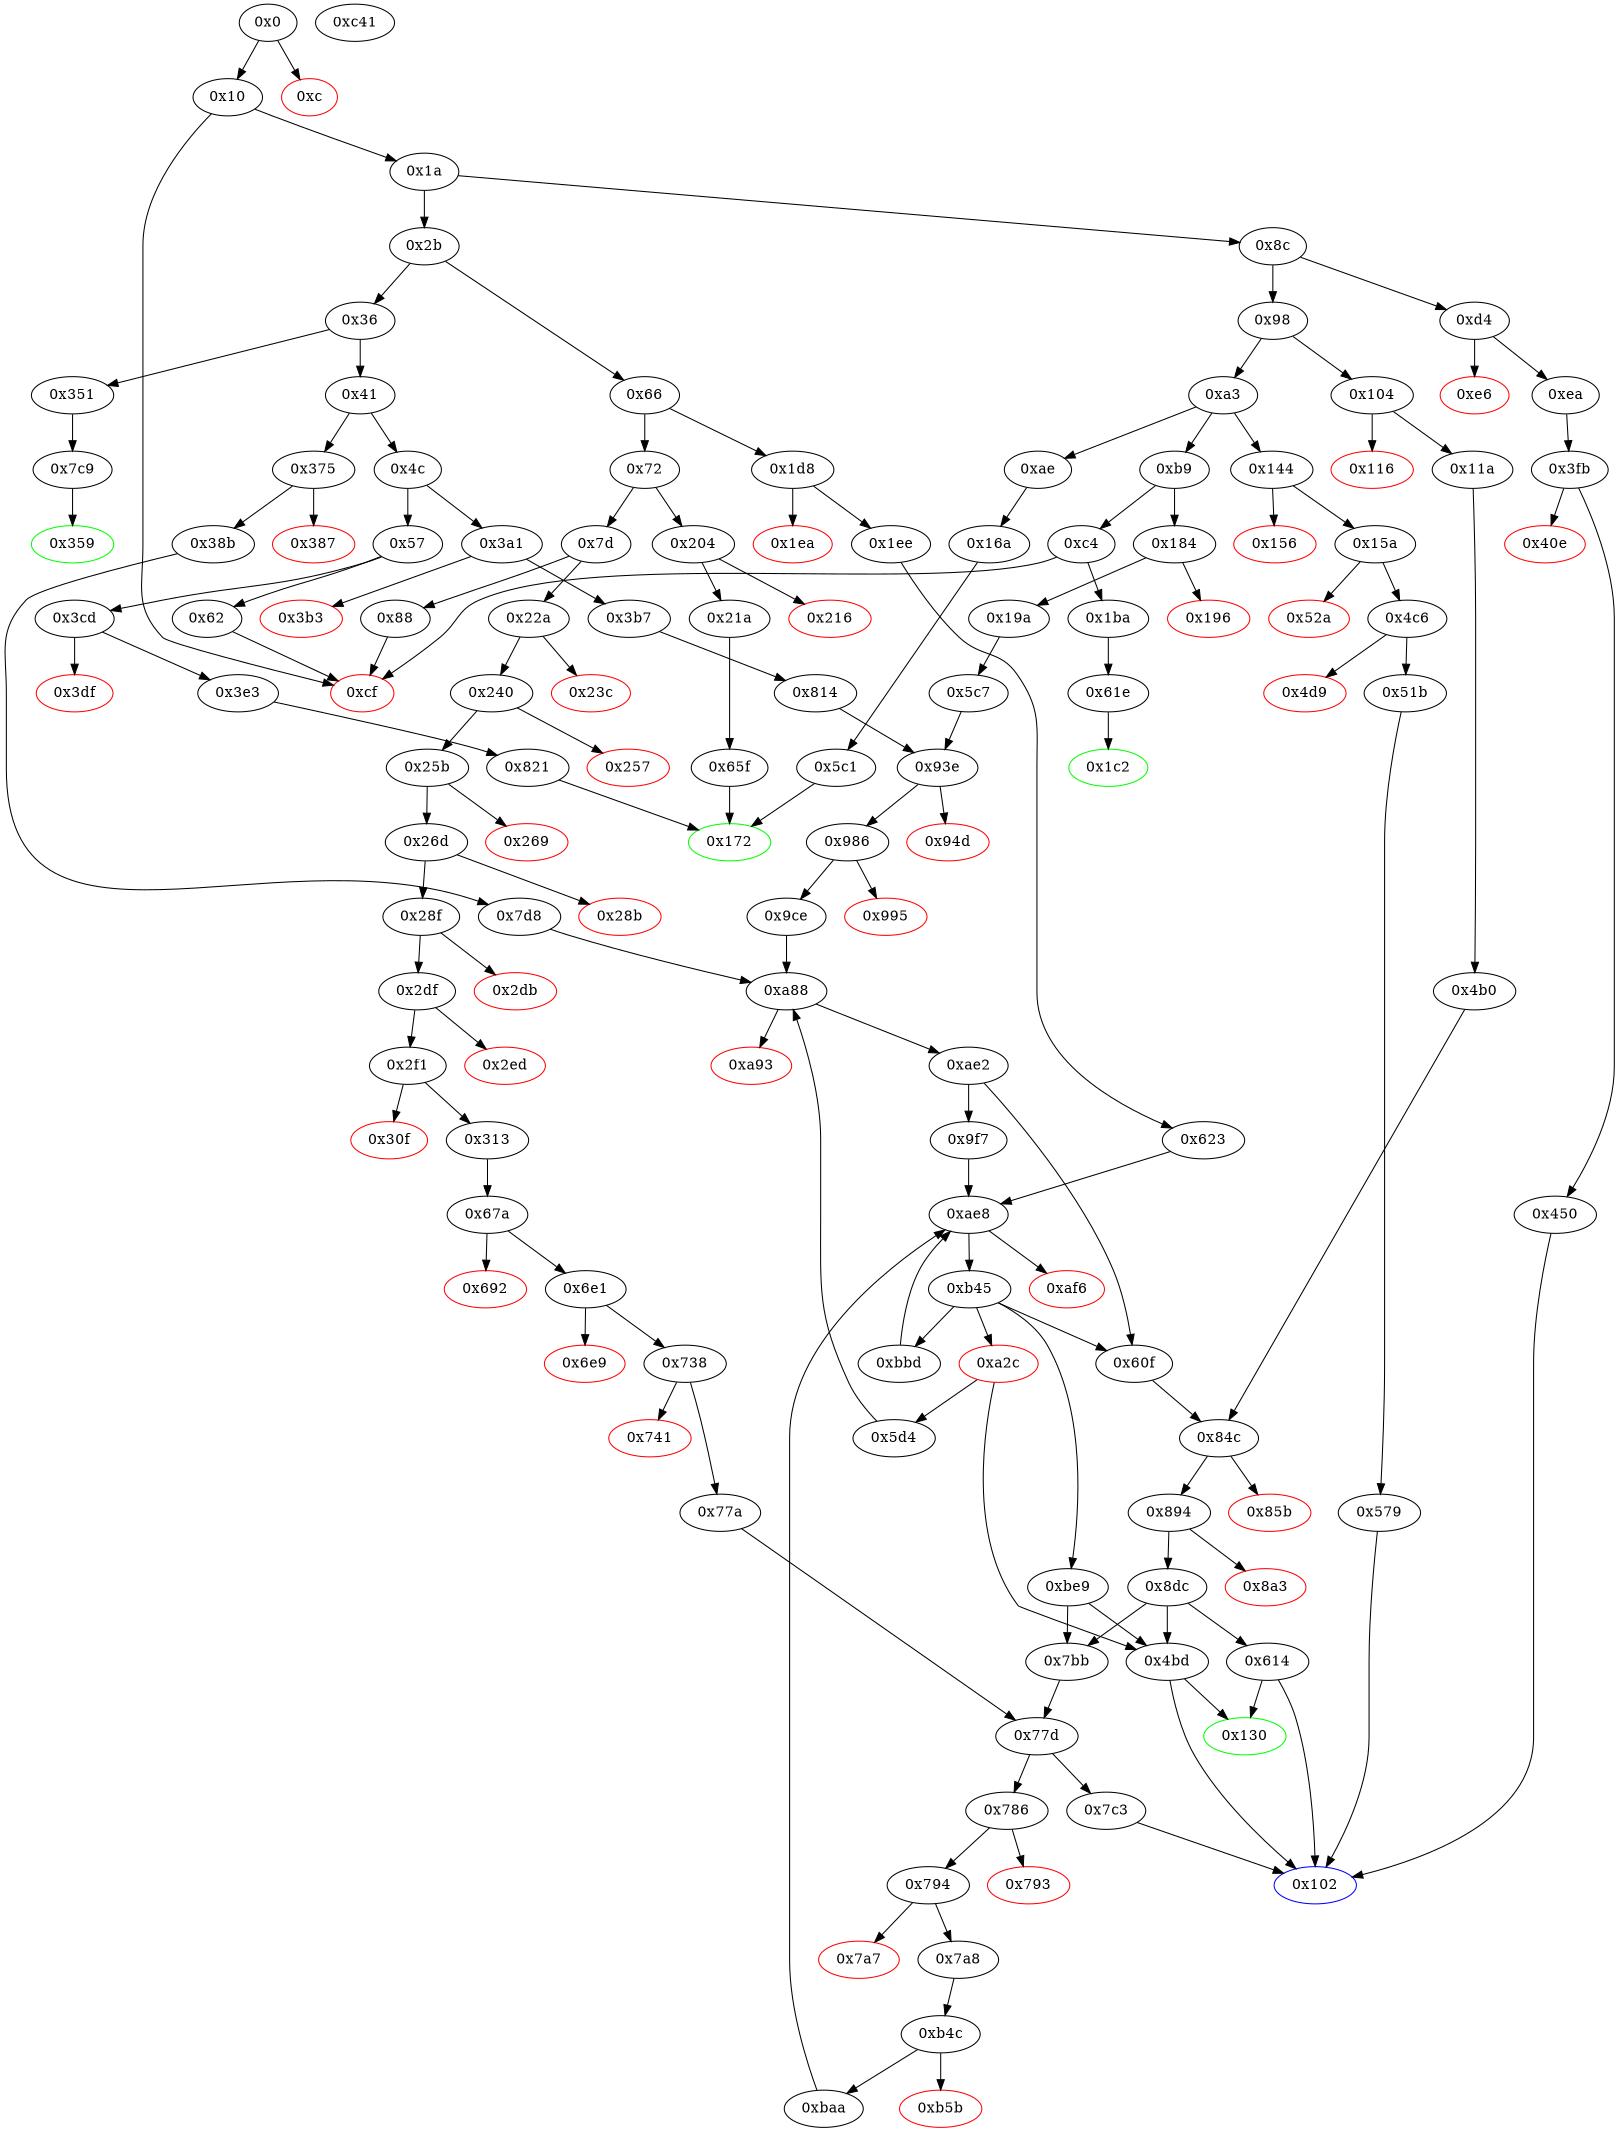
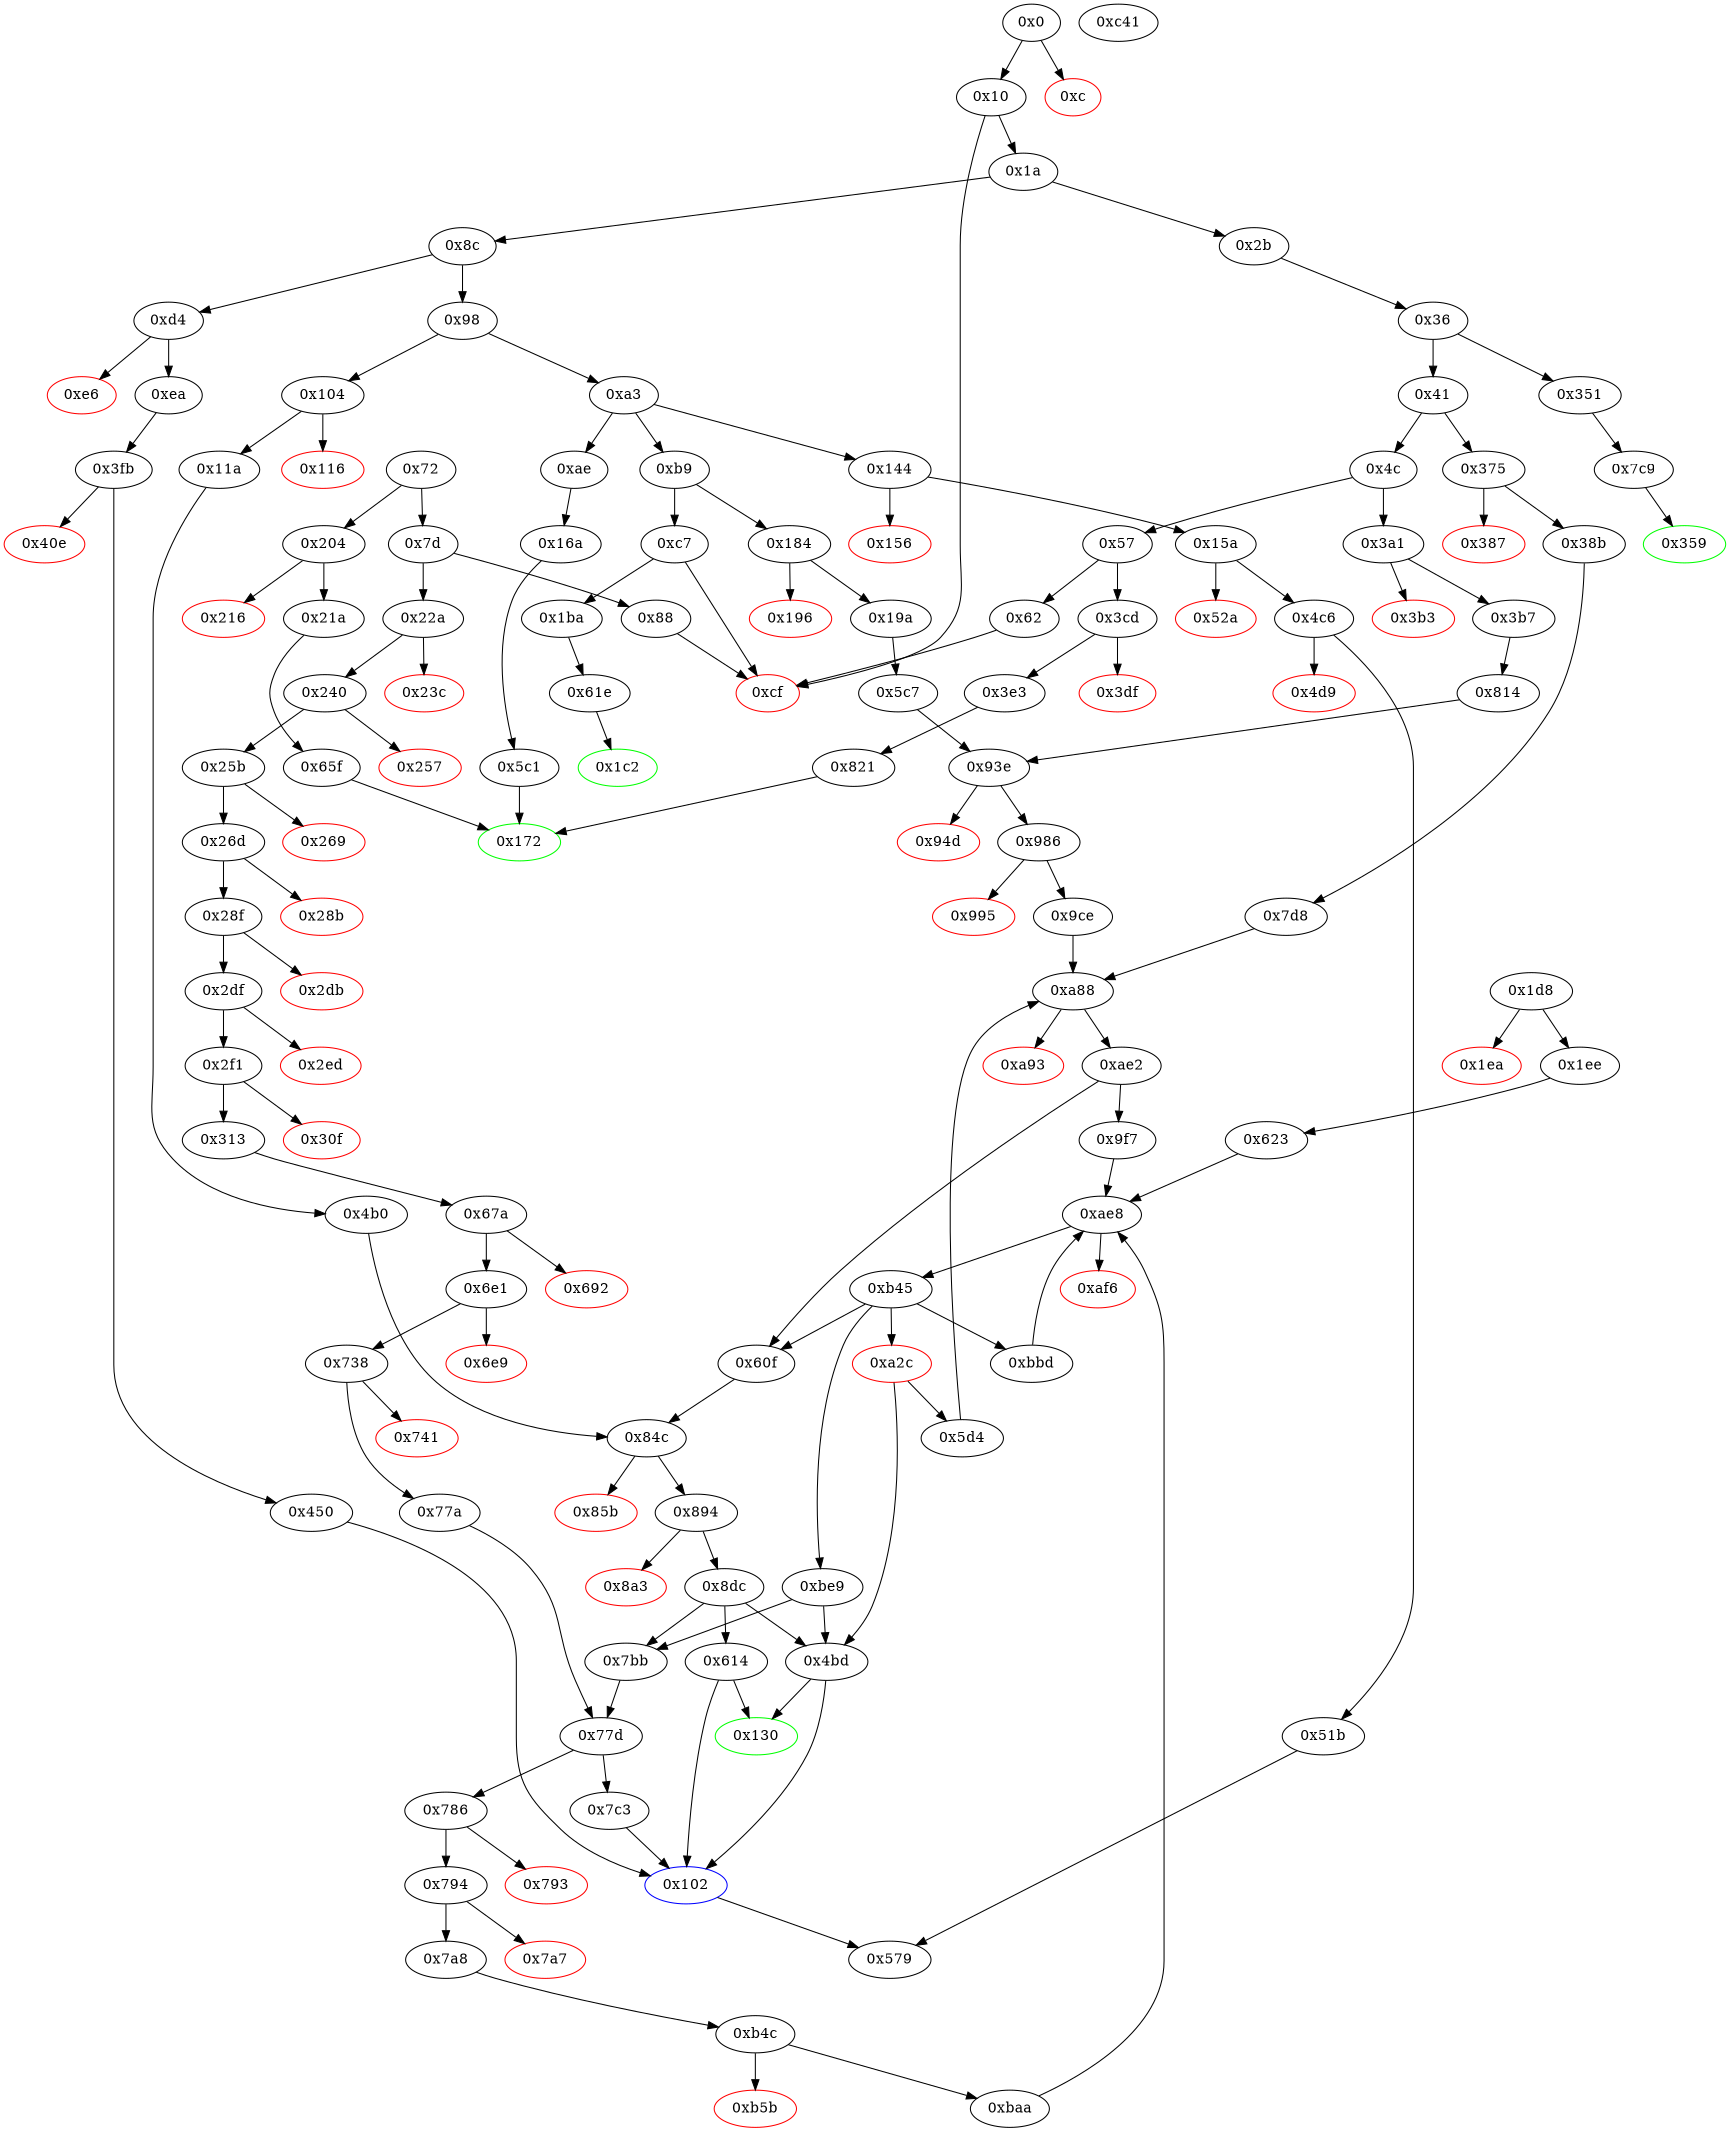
  strict digraph {
    node [fillcolor=white style=filled]
    "0x19a"
    "0x5c7"
    "0x93e"
    "0x8c"
    "0x98"
    "0xd4"
    "0x104"
    "0xa3"
    "0xea"
    "0xe6" [color=red]
    "0xb9"
    "0x184"
-   "0xc4"
+   "0xc4" [label="0xc7"]
    "0x196" [color=red]
    "0xcf" [color=red]
    "0x1ba"
    "0x116" [color=red]
    "0x11a"
    "0x144"
    "0xae"
    "0x85b" [color=red]
    "0x387" [color=red]
    "0x375"
    "0x38b"
    "0x7d8"
    "0x172" [color=green]
    "0x65f"
    "0x1a"
    "0x2b"
-   "0x66"
    "0x36"
    "0x3fb"
    "0x359" [color=green]
    "0x7a8"
    "0xb4c"
    "0xbaa"
    "0xb5b" [color=red]
    "0x9f7"
    "0xae8"
    "0xaf6" [color=red]
    "0xb45"
    "0x40e" [color=red]
    "0x450"
    "0x257" [color=red]
    "0x94d" [color=red]
    "0x986"
    "0x995" [color=red]
    "0x9ce"
    "0x3b3" [color=red]
    "0x77a"
    "0x77d"
    "0x786"
    "0x7c3"
    "0x216" [color=red]
    "0x3cd"
    "0x3e3"
    "0x3df" [color=red]
    "0x821"
    "0x62"
    "0x4b0"
    "0x156" [color=red]
    "0x15a"
    "0x16a"
    "0x2db" [color=red]
    "0x28f"
    "0x2df"
    "0x2ed" [color=red]
    "0x2f1"
    "0x8a3" [color=red]
    "0x23c" [color=red]
    "0x692" [color=red]
    "0x67a"
    "0x6e1"
    "0x738"
    "0x6e9" [color=red]
    "0x814"
    "0x72"
    "0x1d8"
    "0x7d"
    "0x204"
    "0x1ea" [color=red]
    "0x1ee"
    "0x5d4"
    "0xa88"
    "0xae2"
    "0xa93" [color=red]
    "0x60f"
    "0x84c"
    "0x7a7" [color=red]
    "0x269" [color=red]
    "0x25b"
    "0x26d"
    "0x28b" [color=red]
    "0xa2c" [color=red]
    "0x4bd"
    "0x130" [color=green]
    "0x102" [color=blue]
    "0x1c2" [color=green]
    "0x61e"
    "0x22a"
    "0x88"
    "0x240"
    "0x623"
    "0x894"
    "0x8dc"
    "0x7bb"
    "0x614"
    "0x0"
    "0x10"
    "0xc" [color=red]
    "0x793" [color=red]
    "0x794"
    "0x21a"
    "0x4c6"
    "0x52a" [color=red]
    "0x41"
    "0x351"
    "0x4d9" [color=red]
    "0x3b7"
    "0x741" [color=red]
    "0x4c"
    "0x7c9"
    "0x313"
    "0x57"
    "0xbe9"
    "0x3a1"
    "0xc41"
    "0xbbd"
    "0x51b"
    "0x579"
    "0x30f" [color=red]
    "0x5c1"
    "0x19a" -> "0x5c7"
    "0x5c7" -> "0x93e"
    "0x93e" -> "0x94d"
    "0x93e" -> "0x986"
    "0x8c" -> "0x98"
    "0x8c" -> "0xd4"
    "0x98" -> "0x104"
    "0x98" -> "0xa3"
    "0xd4" -> "0xea"
    "0xd4" -> "0xe6"
    "0x104" -> "0x116"
    "0x104" -> "0x11a"
    "0xa3" -> "0xb9"
    "0xa3" -> "0x144"
    "0xa3" -> "0xae"
    "0xea" -> "0x3fb"
    "0xb9" -> "0x184"
    "0xb9" -> "0xc4"
    "0x184" -> "0x19a"
    "0x184" -> "0x196"
    "0xc4" -> "0xcf"
    "0xc4" -> "0x1ba"
    "0x1ba" -> "0x61e"
    "0x11a" -> "0x4b0"
    "0x144" -> "0x156"
    "0x144" -> "0x15a"
    "0xae" -> "0x16a"
    "0x375" -> "0x387"
    "0x375" -> "0x38b"
    "0x38b" -> "0x7d8"
    "0x7d8" -> "0xa88"
    "0x65f" -> "0x172"
    "0x1a" -> "0x8c"
    "0x1a" -> "0x2b"
-   "0x2b" -> "0x66"
    "0x2b" -> "0x36"
-   "0x66" -> "0x72"
-   "0x66" -> "0x1d8"
    "0x36" -> "0x41"
    "0x36" -> "0x351"
    "0x3fb" -> "0x40e"
    "0x3fb" -> "0x450"
    "0x7a8" -> "0xb4c"
    "0xb4c" -> "0xbaa"
    "0xb4c" -> "0xb5b"
    "0xbaa" -> "0xae8"
    "0x9f7" -> "0xae8"
    "0xae8" -> "0xaf6"
    "0xae8" -> "0xb45"
    "0xb45" -> "0x60f"
    "0xb45" -> "0xa2c"
    "0xb45" -> "0xbe9"
    "0xb45" -> "0xbbd"
    "0x450" -> "0x102"
    "0x986" -> "0x995"
    "0x986" -> "0x9ce"
    "0x9ce" -> "0xa88"
    "0x77a" -> "0x77d"
    "0x77d" -> "0x786"
    "0x77d" -> "0x7c3"
    "0x786" -> "0x793"
    "0x786" -> "0x794"
    "0x7c3" -> "0x102"
    "0x3cd" -> "0x3e3"
    "0x3cd" -> "0x3df"
    "0x3e3" -> "0x821"
    "0x821" -> "0x172"
    "0x62" -> "0xcf"
    "0x4b0" -> "0x84c"
    "0x15a" -> "0x4c6"
    "0x15a" -> "0x52a"
    "0x16a" -> "0x5c1"
    "0x28f" -> "0x2db"
    "0x28f" -> "0x2df"
    "0x2df" -> "0x2ed"
    "0x2df" -> "0x2f1"
    "0x2f1" -> "0x313"
    "0x2f1" -> "0x30f"
    "0x67a" -> "0x692"
    "0x67a" -> "0x6e1"
    "0x6e1" -> "0x738"
    "0x6e1" -> "0x6e9"
    "0x738" -> "0x77a"
    "0x738" -> "0x741"
    "0x814" -> "0x93e"
    "0x72" -> "0x7d"
    "0x72" -> "0x204"
    "0x1d8" -> "0x1ea"
    "0x1d8" -> "0x1ee"
    "0x7d" -> "0x22a"
    "0x7d" -> "0x88"
    "0x204" -> "0x216"
    "0x204" -> "0x21a"
    "0x1ee" -> "0x623"
    "0x5d4" -> "0xa88"
    "0xa88" -> "0xae2"
    "0xa88" -> "0xa93"
    "0xae2" -> "0x9f7"
    "0xae2" -> "0x60f"
    "0x60f" -> "0x84c"
    "0x84c" -> "0x85b"
    "0x84c" -> "0x894"
    "0x25b" -> "0x269"
    "0x25b" -> "0x26d"
    "0x26d" -> "0x28f"
    "0x26d" -> "0x28b"
    "0xa2c" -> "0x5d4"
    "0xa2c" -> "0x4bd"
    "0x4bd" -> "0x130"
    "0x4bd" -> "0x102"
    "0x61e" -> "0x1c2"
    "0x22a" -> "0x23c"
    "0x22a" -> "0x240"
    "0x88" -> "0xcf"
    "0x240" -> "0x257"
    "0x240" -> "0x25b"
    "0x623" -> "0xae8"
    "0x894" -> "0x8a3"
    "0x894" -> "0x8dc"
    "0x8dc" -> "0x4bd"
    "0x8dc" -> "0x7bb"
    "0x8dc" -> "0x614"
    "0x7bb" -> "0x77d"
    "0x614" -> "0x130"
    "0x614" -> "0x102"
    "0x0" -> "0x10"
    "0x0" -> "0xc"
    "0x10" -> "0xcf"
    "0x10" -> "0x1a"
    "0x794" -> "0x7a8"
    "0x794" -> "0x7a7"
    "0x21a" -> "0x65f"
    "0x4c6" -> "0x4d9"
    "0x4c6" -> "0x51b"
    "0x41" -> "0x375"
    "0x41" -> "0x4c"
    "0x351" -> "0x7c9"
    "0x3b7" -> "0x814"
    "0x4c" -> "0x57"
    "0x4c" -> "0x3a1"
    "0x7c9" -> "0x359"
    "0x313" -> "0x67a"
    "0x57" -> "0x3cd"
    "0x57" -> "0x62"
    "0xbe9" -> "0x4bd"
    "0xbe9" -> "0x7bb"
    "0x3a1" -> "0x3b3"
    "0x3a1" -> "0x3b7"
    "0xbbd" -> "0xae8"
    "0x51b" -> "0x579"
-   "0x579" -> "0x102"
+   "0x102" -> "0x579"
    "0x5c1" -> "0x172"
  }
